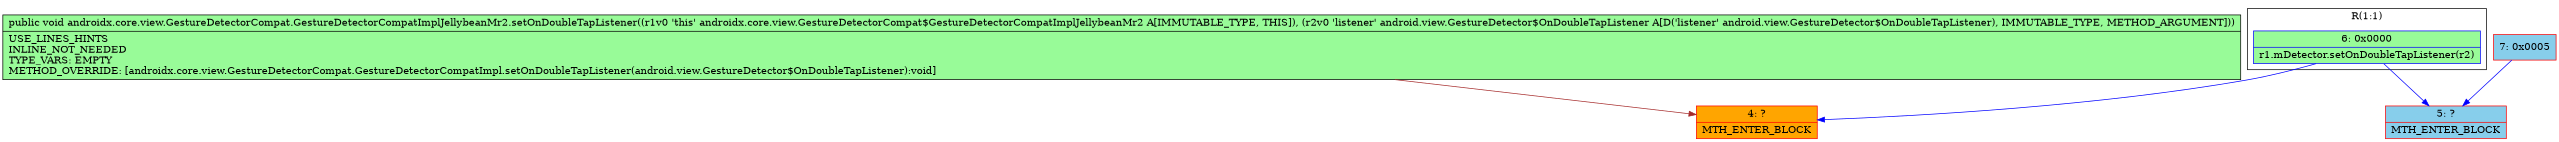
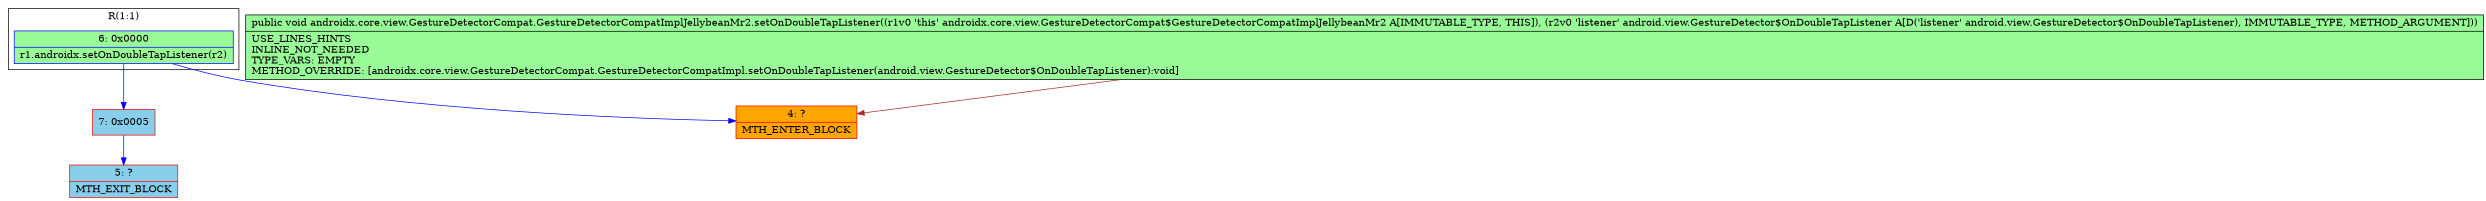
  digraph {
    node [color=red fillcolor=palegreen shape=record style=filled]
    edge [color=blue]
-   n1 [color=blue label="{6\:\ 0x0000|r1.mDetector.setOnDoubleTapListener(r2)\l}"]
+   n1 [color=blue label="{6\:\ 0x0000|r1.androidx.setOnDoubleTapListener(r2)\l}"]
    n2 [fillcolor=skyblue label="{7\:\ 0x0005}"]
    n3 [fillcolor=orange label="{4\:\ ?|MTH_ENTER_BLOCK\l}"]
-   n4 [fillcolor=skyblue label="{5\:\ ?|MTH_ENTER_BLOCK\l}"]
+   n4 [fillcolor=skyblue label="{5\:\ ?|MTH_EXIT_BLOCK\l}"]
    n5 [label="{public void androidx.core.view.GestureDetectorCompat.GestureDetectorCompatImplJellybeanMr2.setOnDoubleTapListener((r1v0 'this' androidx.core.view.GestureDetectorCompat$GestureDetectorCompatImplJellybeanMr2 A[IMMUTABLE_TYPE, THIS]), (r2v0 'listener' android.view.GestureDetector$OnDoubleTapListener A[D('listener' android.view.GestureDetector$OnDoubleTapListener), IMMUTABLE_TYPE, METHOD_ARGUMENT]))  | USE_LINES_HINTS\lINLINE_NOT_NEEDED\lTYPE_VARS: EMPTY\lMETHOD_OVERRIDE: [androidx.core.view.GestureDetectorCompat.GestureDetectorCompatImpl.setOnDoubleTapListener(android.view.GestureDetector$OnDoubleTapListener):void]\l}" color=""]
    subgraph cluster_1 {
      label="R(1:1)"
      n1
    }
-   n1 -> n4
+   n1 -> n2
    n1 -> n3
    n2 -> n4
    n5 -> n3 [color=brown]
  }
